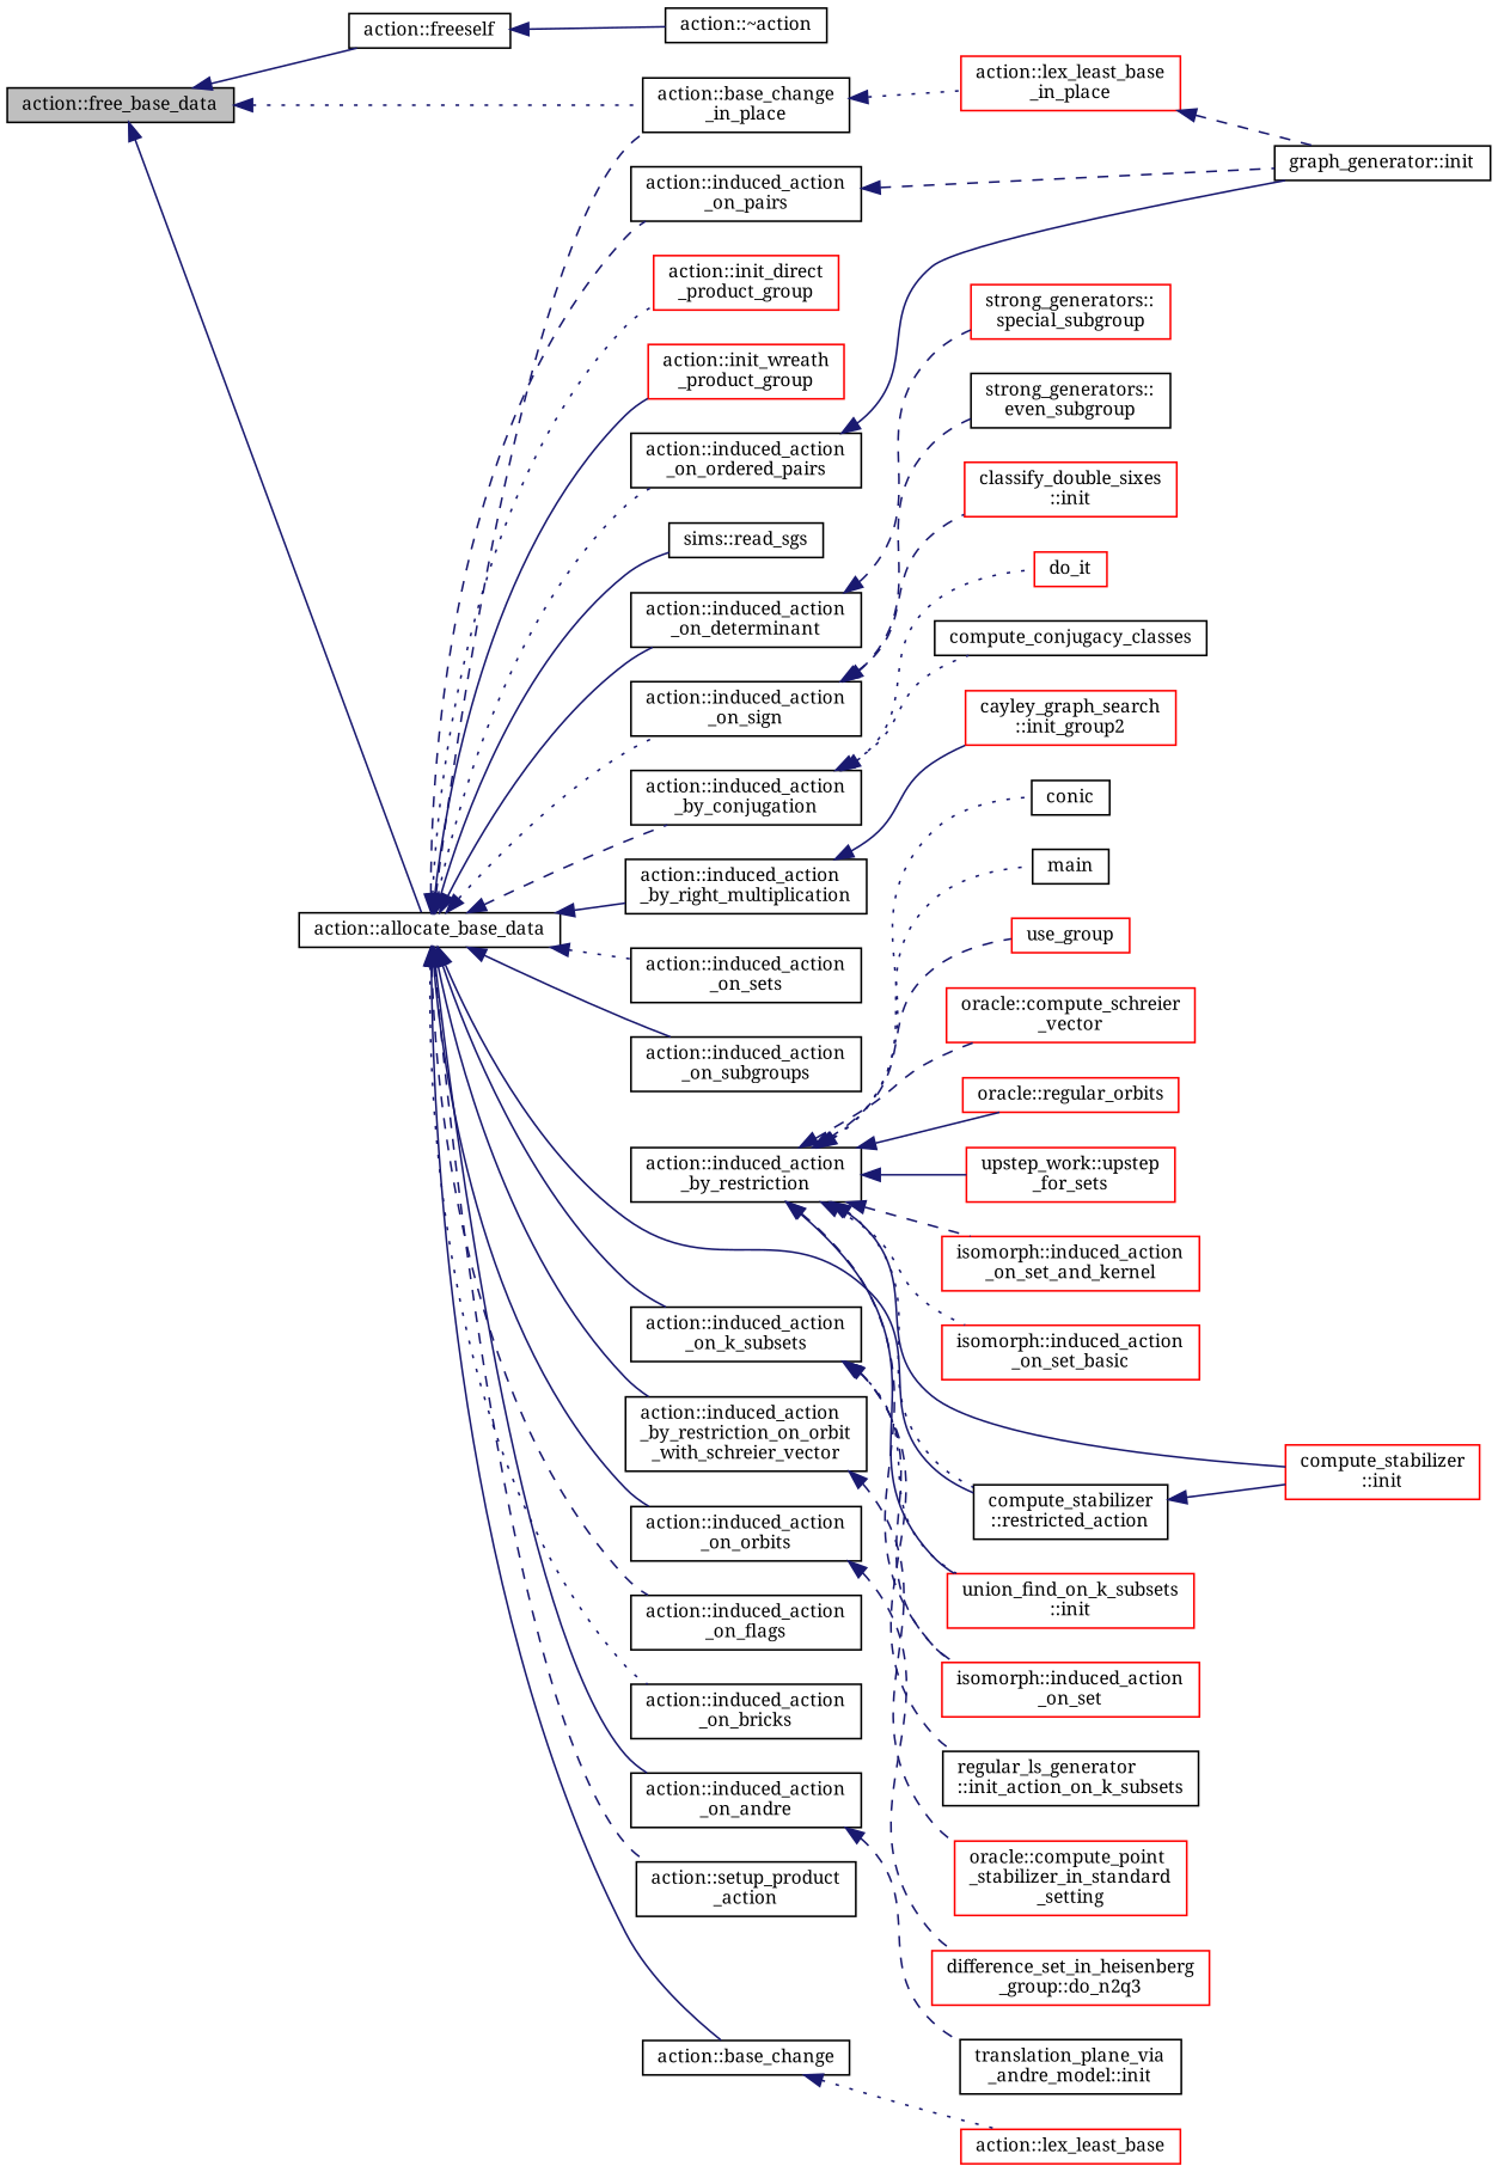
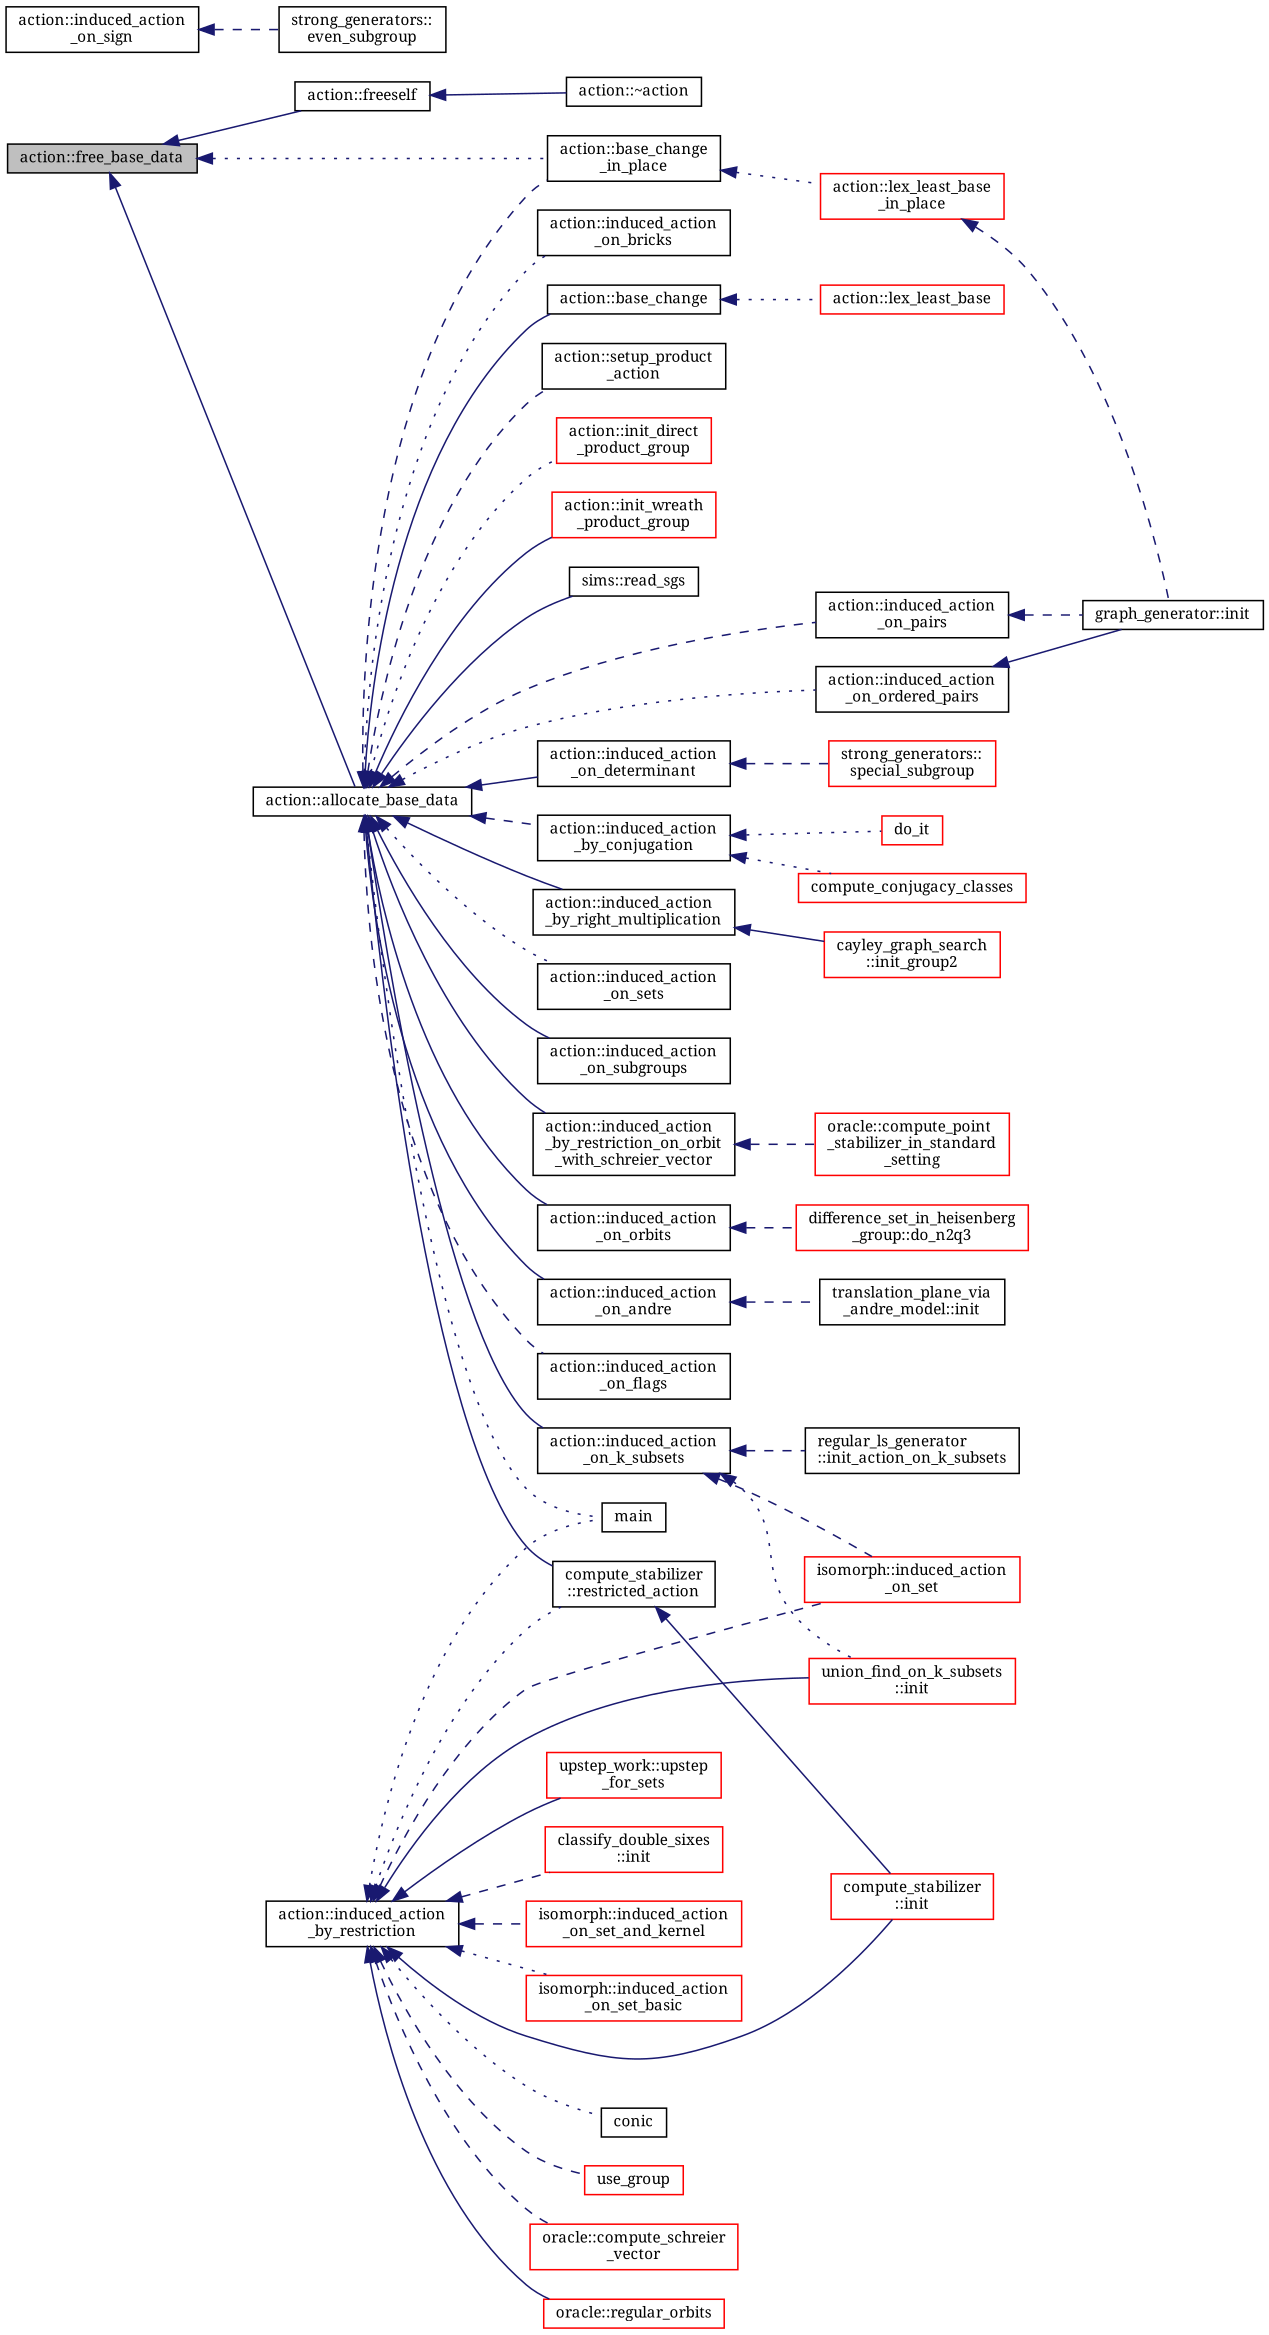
  digraph {
    fontname="Noto Serif"
    rankdir=LR
    node [color=black fillcolor=white fontname="Noto Serif" fontsize=10 shape=record style=filled]
    edge [color=midnightblue dir=back fontname="Noto Serif" fontsize=10 labelfontname=Helvetica labelfontsize=10 style=solid]
    n1 [fillcolor=grey75 fontcolor=black height=0.2 label="action::free_base_data" width=0.4]
    n2 [height=0.2 label="action::freeself" width=0.4]
    n3 [height=0.2 label="action::allocate_base_data" width=0.4]
    n4 [height=0.2 label="action::base_change\l_in_place" width=0.4]
    n5 [height=0.2 label="action::~action" width=0.4]
    n6 [height=0.2 label="action::induced_action\l_on_determinant" width=0.4]
    n7 [height=0.2 label="action::induced_action\l_on_sign" width=0.4]
    n8 [height=0.2 label="action::induced_action\l_by_conjugation" width=0.4]
    n9 [height=0.2 label="action::induced_action\l_by_right_multiplication" width=0.4]
    n10 [height=0.2 label="action::induced_action\l_on_sets" width=0.4]
    n11 [height=0.2 label="action::induced_action\l_on_subgroups" width=0.4]
    n12 [height=0.2 label="action::induced_action\l_by_restriction_on_orbit\l_with_schreier_vector" width=0.4]
    n13 [height=0.2 label="action::induced_action\l_on_pairs" width=0.4]
    n14 [height=0.2 label="action::induced_action\l_on_ordered_pairs" width=0.4]
    n15 [height=0.2 label="action::induced_action\l_on_k_subsets" width=0.4]
    n16 [height=0.2 label="action::induced_action\l_on_orbits" width=0.4]
    n17 [height=0.2 label="action::induced_action\l_on_flags" width=0.4]
    n18 [height=0.2 label="action::induced_action\l_on_bricks" width=0.4]
    n19 [height=0.2 label="action::induced_action\l_on_andre" width=0.4]
    n20 [height=0.2 label="action::setup_product\l_action" width=0.4]
    n21 [height=0.2 label="action::base_change" width=0.4]
    n22 [color=red height=0.2 label="action::init_direct\l_product_group" width=0.4]
    n23 [color=red height=0.2 label="action::init_wreath\l_product_group" width=0.4]
    n24 [height=0.2 label="sims::read_sgs" width=0.4]
    n25 [height=0.2 label="compute_stabilizer\l::restricted_action" width=0.4]
    n26 [color=red height=0.2 label="action::lex_least_base\l_in_place" width=0.4]
    n27 [color=red height=0.2 label="strong_generators::\lspecial_subgroup" width=0.4]
    n28 [height=0.2 label="strong_generators::\leven_subgroup" width=0.4]
    n29 [color=red height=0.2 label=do_it width=0.4]
-   n30 [height=0.2 label=compute_conjugacy_classes width=0.4]
+   n30 [color=red height=0.2 label=compute_conjugacy_classes width=0.4]
    n31 [color=red height=0.2 label="cayley_graph_search\l::init_group2" width=0.4]
    n32 [color=red height=0.2 label="oracle::compute_point\l_stabilizer_in_standard\l_setting" width=0.4]
    n33 [height=0.2 label="action::induced_action\l_by_restriction" width=0.4]
    n34 [height=0.2 label=conic width=0.4]
    n35 [height=0.2 label=main width=0.4]
    n36 [color=red height=0.2 label=use_group width=0.4]
    n37 [color=red height=0.2 label="union_find_on_k_subsets\l::init" width=0.4]
    n38 [color=red height=0.2 label="compute_stabilizer\l::init" width=0.4]
    n39 [color=red height=0.2 label="oracle::compute_schreier\l_vector" width=0.4]
    n40 [color=red height=0.2 label="oracle::regular_orbits" width=0.4]
    n41 [color=red height=0.2 label="upstep_work::upstep\l_for_sets" width=0.4]
    n42 [color=red height=0.2 label="classify_double_sixes\l::init" width=0.4]
    n43 [color=red height=0.2 label="isomorph::induced_action\l_on_set_and_kernel" width=0.4]
    n44 [color=red height=0.2 label="isomorph::induced_action\l_on_set_basic" width=0.4]
    n45 [color=red height=0.2 label="isomorph::induced_action\l_on_set" width=0.4]
    n46 [height=0.2 label="graph_generator::init" width=0.4]
    n47 [height=0.2 label="regular_ls_generator\l::init_action_on_k_subsets" width=0.4]
    n48 [color=red height=0.2 label="difference_set_in_heisenberg\l_group::do_n2q3" width=0.4]
    n49 [height=0.2 label="translation_plane_via\l_andre_model::init" width=0.4]
    n50 [color=red height=0.2 label="action::lex_least_base" width=0.4]
    n1 -> n2
    n1 -> n3
    n1 -> n4 [style=dotted]
    n2 -> n5
    n3 -> n4 [style=dashed]
    n3 -> n6
-   n3 -> n7 [style=dotted]
+   n3 -> n35 [style=dotted]
    n3 -> n8 [style=dashed]
    n3 -> n9
    n3 -> n10 [style=dotted]
    n3 -> n11
    n3 -> n12
    n3 -> n13 [style=dashed]
    n3 -> n14 [style=dotted]
    n3 -> n15
    n3 -> n16
    n3 -> n17 [style=dashed]
    n3 -> n18 [style=dotted]
    n3 -> n19
    n3 -> n20 [style=dashed]
    n3 -> n21
    n3 -> n22 [style=dotted]
    n3 -> n23
    n3 -> n24
    n3 -> n25
    n4 -> n26 [style=dotted]
    n6 -> n27 [style=dashed]
    n7 -> n28 [style=dashed]
    n8 -> n29 [style=dotted]
    n8 -> n30 [style=dotted]
    n9 -> n31
    n12 -> n32 [style=dashed]
    n13 -> n46 [style=dashed]
    n14 -> n46
    n15 -> n37 [style=dotted]
    n15 -> n45 [style=dashed]
    n15 -> n47 [style=dashed]
    n16 -> n48 [style=dashed]
    n19 -> n49 [style=dashed]
    n21 -> n50 [style=dotted]
    n25 -> n38
    n26 -> n46 [style=dashed]
    n33 -> n25 [style=dotted]
    n33 -> n34 [style=dotted]
    n33 -> n35 [style=dotted]
    n33 -> n36 [style=dashed]
    n33 -> n37
    n33 -> n38
    n33 -> n39 [style=dashed]
    n33 -> n40
    n33 -> n41
-   n7 -> n42 [style=dashed]
+   n33 -> n42 [style=dashed]
    n33 -> n43 [style=dashed]
    n33 -> n44 [style=dotted]
    n33 -> n45 [style=dashed]
  }
